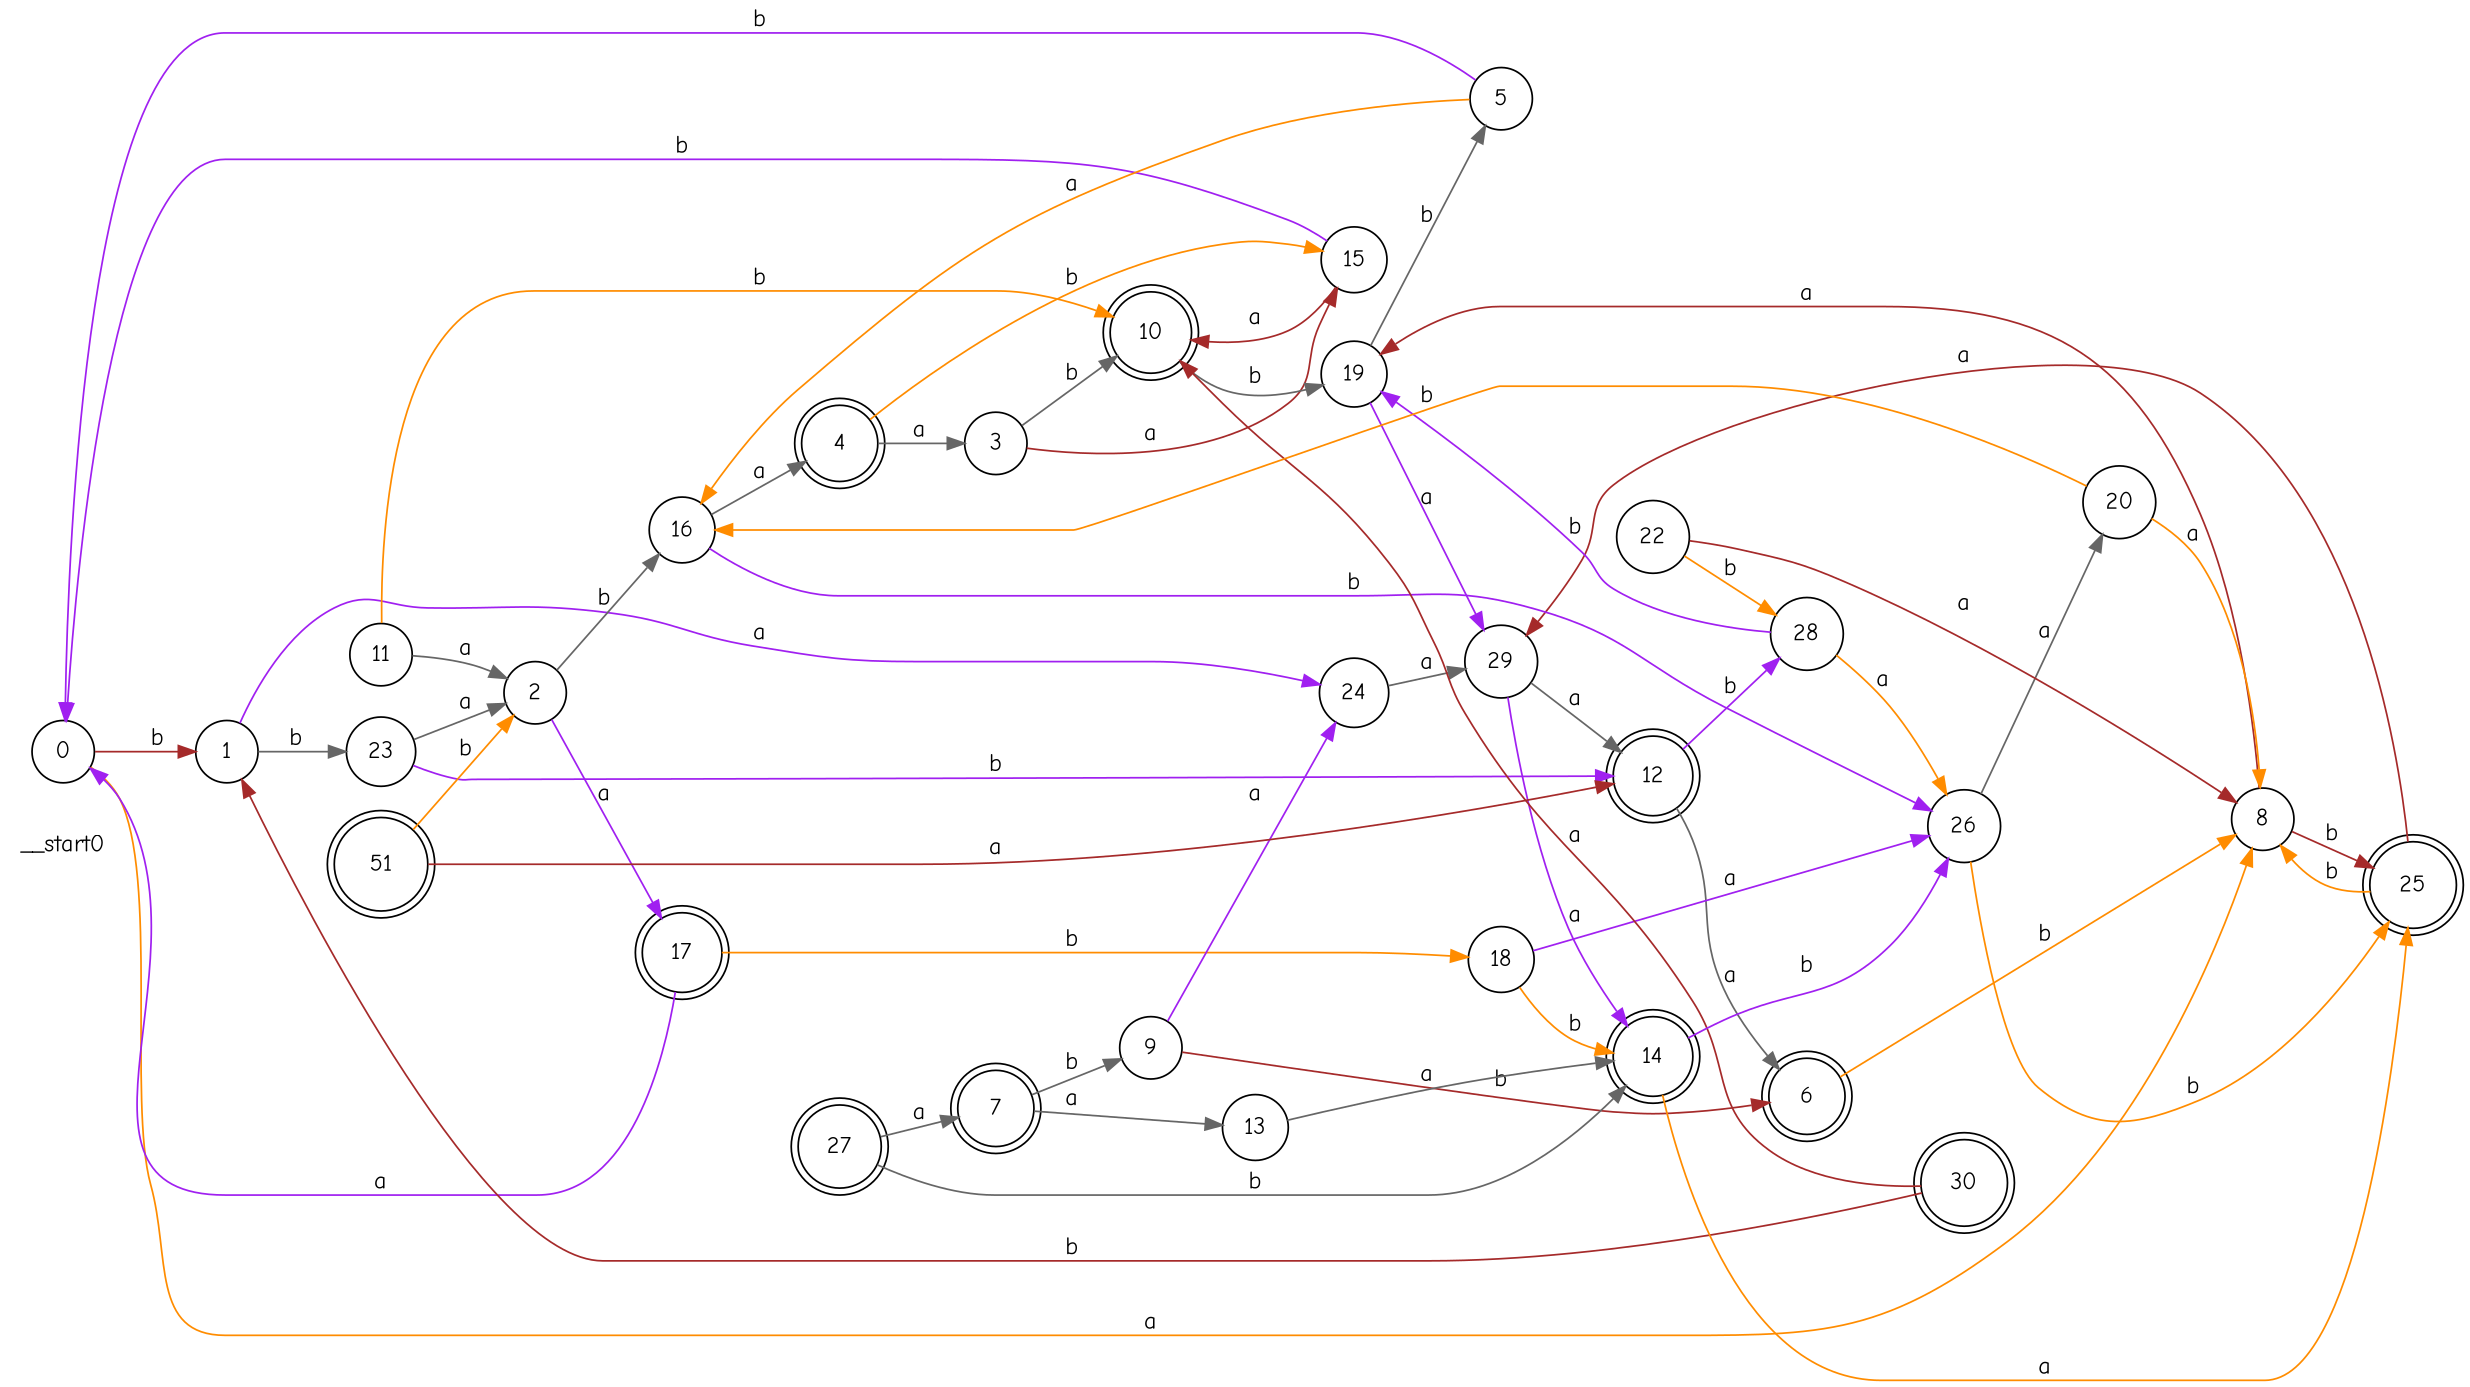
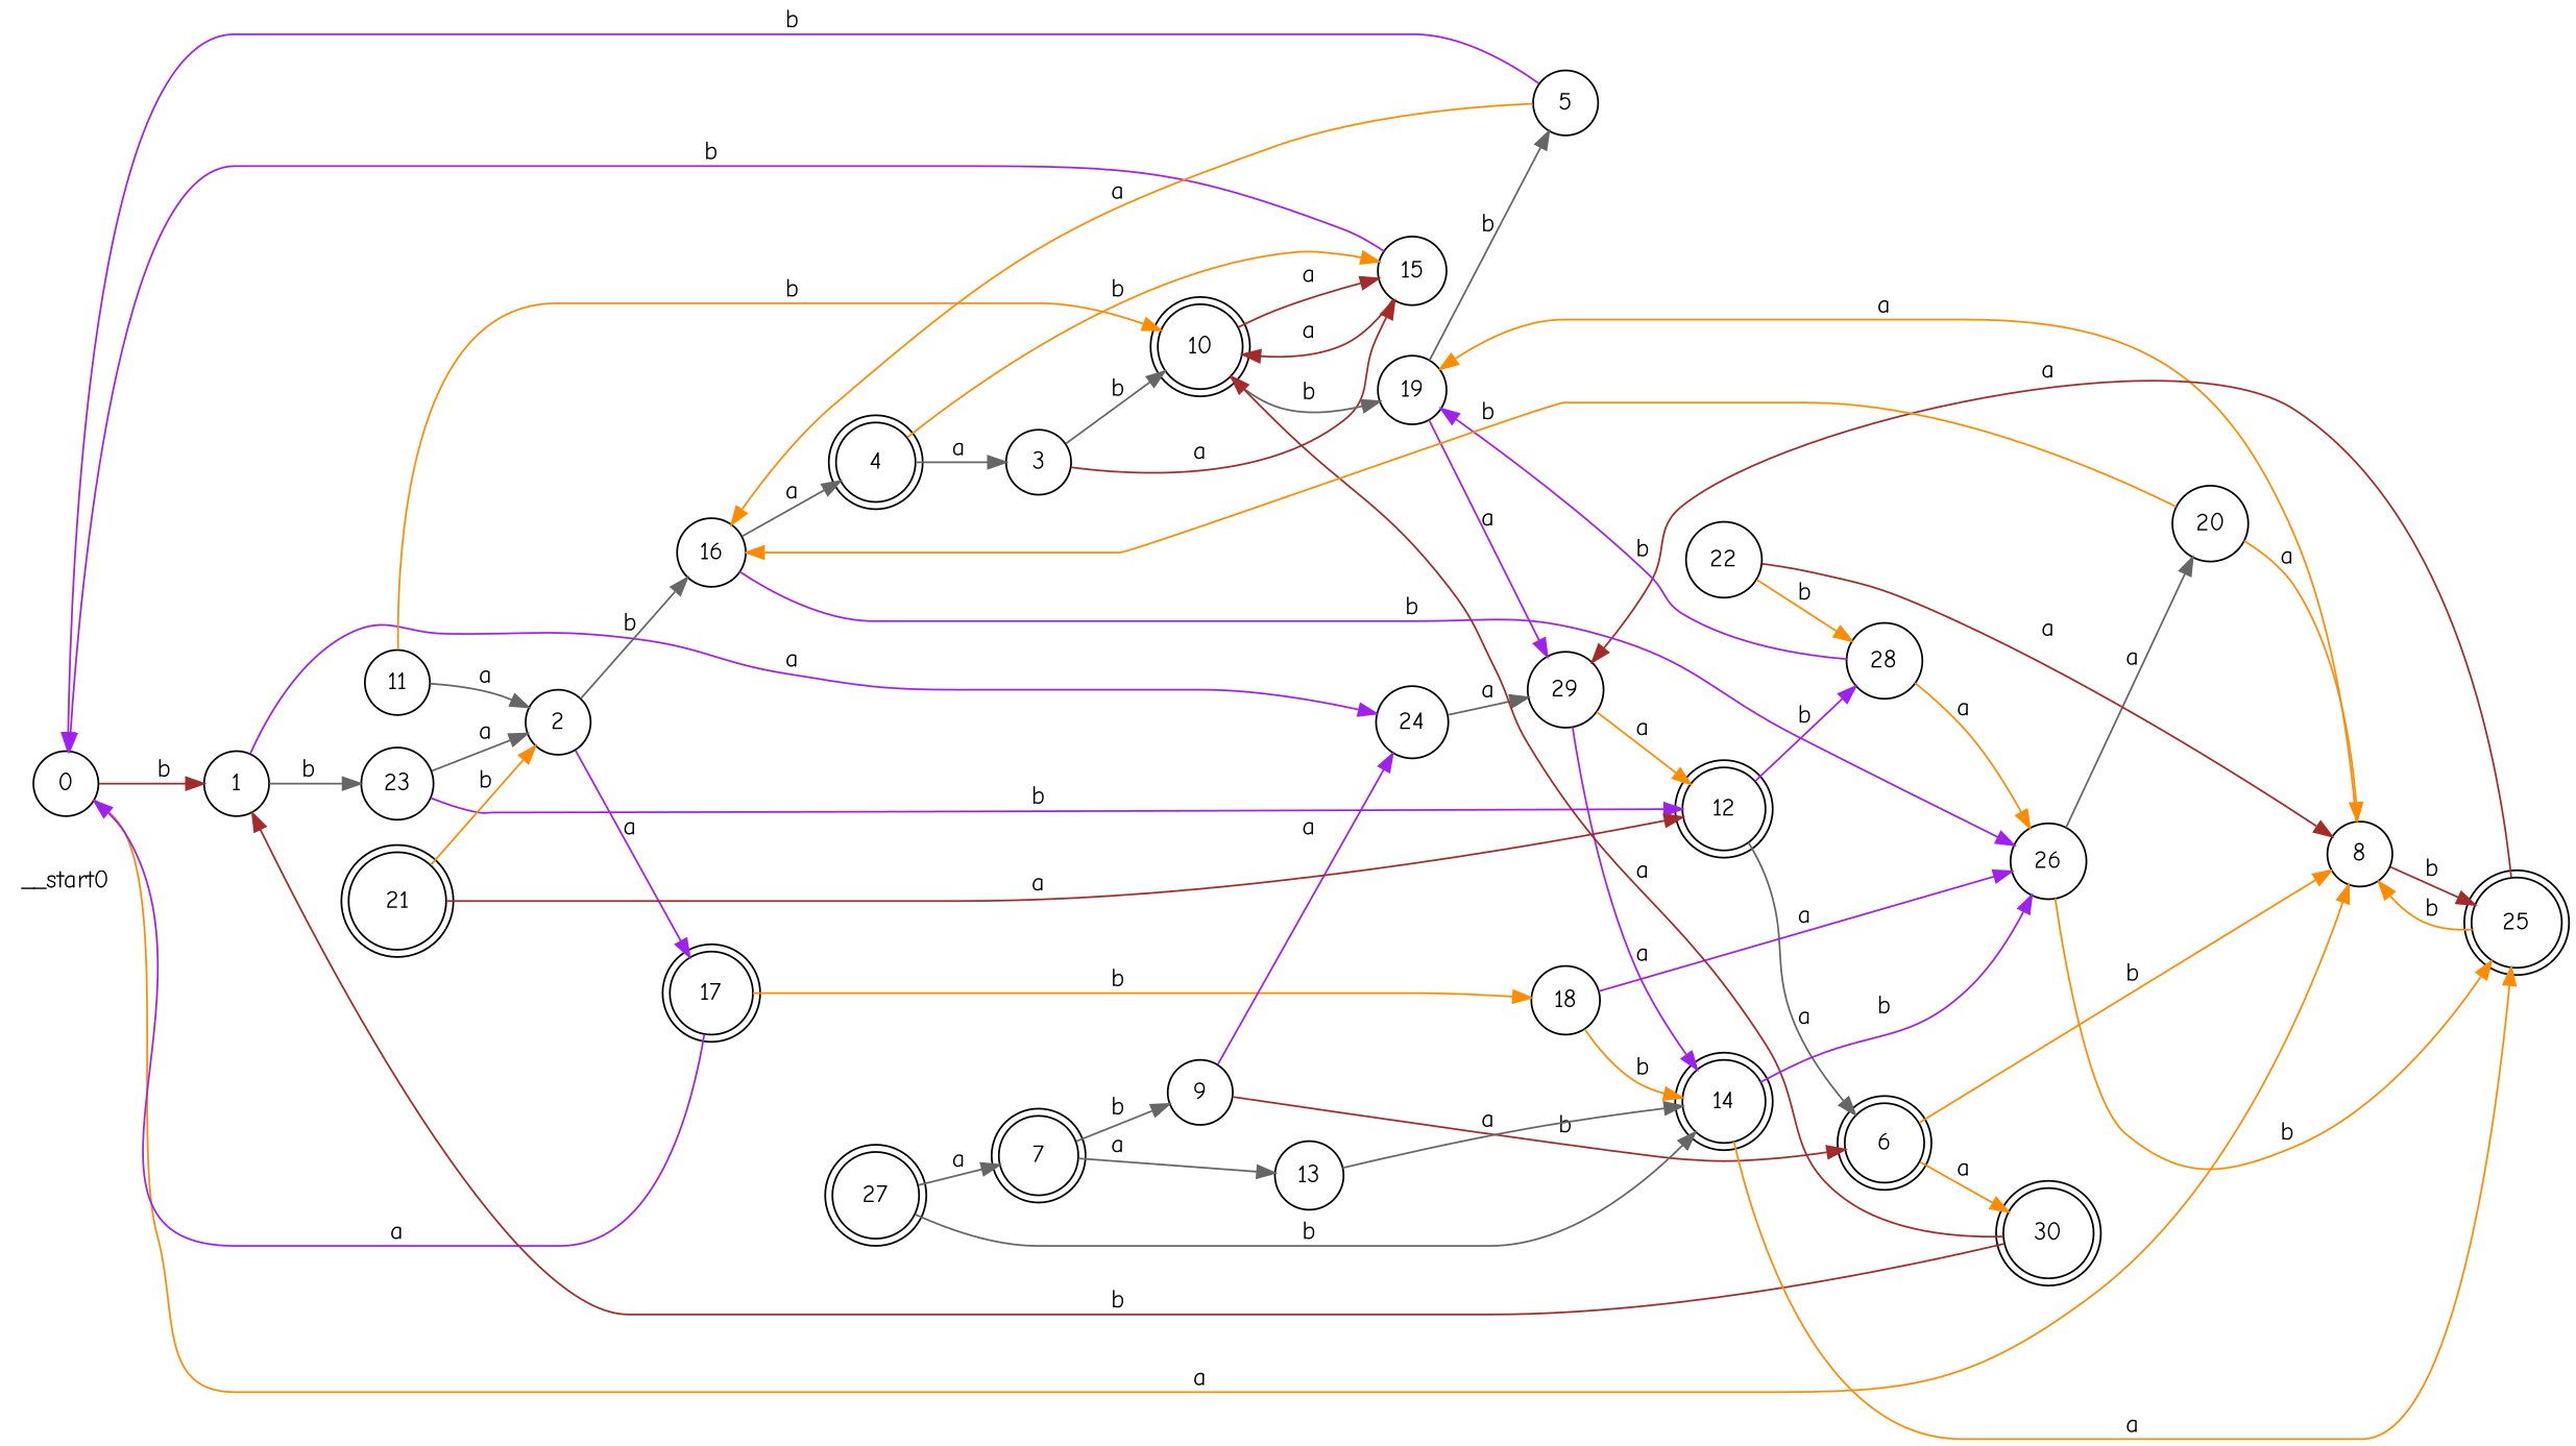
  digraph {
    fontname="Comic Neue"
    rankdir=LR
    node [fontname="Comic Neue" shape=circle color=black fillcolor=white style=filled]
    edge [color=gray40 fontname="Comic Neue"]
    __start0 [shape=none color="" fillcolor="" style=""]
    n2 [label=0]
    n3 [label=1]
    n4 [label=8]
    n5 [label=23]
    n6 [label=24]
    n7 [label=19]
    n8 [label=25 shape=doublecircle style="rounded,filled"]
    n9 [label=2]
    n10 [label=12 shape=doublecircle style="rounded,filled"]
    n11 [label=29]
    n12 [label=16]
    n13 [label=17 shape=doublecircle style="rounded,filled"]
    n14 [label=4 shape=doublecircle style="rounded,filled"]
    n15 [label=26]
    n16 [label=18]
    n17 [label=3]
    n18 [label=10 shape=doublecircle style="rounded,filled"]
    n19 [label=15]
    n20 [label=5]
    n21 [label=6 shape=doublecircle style="rounded,filled"]
    n22 [label=30 shape=doublecircle style="rounded,filled"]
    n23 [label=7 shape=doublecircle style="rounded,filled"]
    n24 [label=9]
    n25 [label=13]
    n26 [label=14 shape=doublecircle style="rounded,filled"]
    n27 [label=11]
    n28 [label=28]
    n29 [label=20]
-   n30 [label=51 shape=doublecircle style="rounded,filled"]
+   n30 [label=21 shape=doublecircle style="rounded,filled"]
    n31 [label=22]
    n32 [label=27 shape=doublecircle style="rounded,filled"]
    n2 -> n3 [color=brown label=b]
    n2 -> n4 [color=darkorange label=a]
    n3 -> n5 [label=b]
    n3 -> n6 [color=purple label=a]
-   n4 -> n7 [color=brown label=a]
+   n4 -> n7 [color=darkorange label=a]
    n4 -> n8 [color=brown label=b]
    n5 -> n9 [label=a]
    n5 -> n10 [color=purple label=b]
    n6 -> n11 [label=a]
    n7 -> n11 [color=purple label=a]
    n7 -> n20 [label=b]
    n8 -> n4 [color=darkorange label=b]
    n8 -> n11 [color=brown label=a]
    n9 -> n12 [label=b]
    n9 -> n13 [color=purple label=a]
    n10 -> n21 [label=a]
    n10 -> n28 [color=purple label=b]
-   n11 -> n10 [label=a]
+   n11 -> n10 [color=darkorange label=a]
    n11 -> n26 [color=purple label=a]
    n12 -> n14 [label=a]
    n12 -> n15 [color=purple label=b]
    n13 -> n2 [color=purple label=a]
    n13 -> n16 [color=darkorange label=b]
    n14 -> n17 [label=a]
    n14 -> n19 [color=darkorange label=b]
    n15 -> n8 [color=darkorange label=b]
    n15 -> n29 [label=a]
    n16 -> n15 [color=purple label=a]
    n16 -> n26 [color=darkorange label=b]
    n17 -> n18 [label=b]
    n17 -> n19 [color=brown label=a]
    n18 -> n7 [label=b]
+   n18 -> n19 [color=brown label=a]
    n19 -> n2 [color=purple label=b]
    n19 -> n18 [color=brown label=a]
    n20 -> n2 [color=purple label=b]
    n20 -> n12 [color=darkorange label=a]
    n21 -> n4 [color=darkorange label=b]
+   n21 -> n22 [color=darkorange label=a]
    n22 -> n3 [color=brown label=b]
    n22 -> n18 [color=brown label=a]
    n23 -> n24 [label=b]
    n23 -> n25 [label=a]
    n24 -> n6 [color=purple label=a]
    n24 -> n21 [color=brown label=b]
    n25 -> n26 [label=a]
    n26 -> n8 [color=darkorange label=a]
    n26 -> n15 [color=purple label=b]
    n27 -> n9 [label=a]
    n27 -> n18 [color=darkorange label=b]
    n28 -> n7 [color=purple label=b]
    n28 -> n15 [color=darkorange label=a]
    n29 -> n4 [color=darkorange label=a]
    n29 -> n12 [color=darkorange label=b]
    n30 -> n9 [color=darkorange label=b]
    n30 -> n10 [color=brown label=a]
    n31 -> n4 [color=brown label=a]
    n31 -> n28 [color=darkorange label=b]
    n32 -> n23 [label=a]
    n32 -> n26 [label=b]
  }
